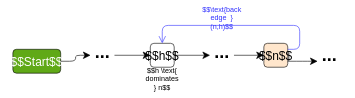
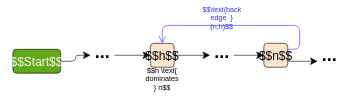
  <mxCell id="0" />
  <mxCell id="1" parent="0" />
  <mxCell id="2" style="edgeStyle=orthogonalEdgeStyle;rounded=1;orthogonalLoop=1;jettySize=auto;html=1;exitX=1;exitY=0.5;exitDx=0;exitDy=0;entryX=0;entryY=0.5;entryDx=0;entryDy=0;endSize=10;fontSize=20;" edge="1" parent="1" source="7" target="5"><mxGeometry relative="1" as="geometry" /></mxCell>
  <mxCell id="3" value="$$Start$$" style="rounded=1;whiteSpace=wrap;html=1;fontSize=20;fillColor=#60a917;fontColor=#ffffff;" vertex="1" parent="1"><mxGeometry x="20" y="82" width="80" height="40" as="geometry" /></mxCell>
  <mxCell id="4" style="edgeStyle=orthogonalEdgeStyle;rounded=1;orthogonalLoop=1;jettySize=auto;html=1;exitX=1;exitY=0.5;exitDx=0;exitDy=0;entryX=0;entryY=0.5;entryDx=0;entryDy=0;endSize=10;fontSize=20;" edge="1" parent="1" source="9" target="6"><mxGeometry relative="1" as="geometry" /></mxCell>
- <mxCell id="5" value="$$h$$" style="rounded=1;whiteSpace=wrap;html=1;fontSize=20;" vertex="1" parent="1"><mxGeometry x="250" y="72" width="40" height="40" as="geometry" /></mxCell>
+ <mxCell id="5" value="$$h$$" style="rounded=1;whiteSpace=wrap;html=1;fontSize=20;fillColor=#ffe6cc;" vertex="1" parent="1"><mxGeometry x="250" y="72" width="40" height="40" as="geometry" /></mxCell>
  <mxCell id="6" value="$$n$$" style="rounded=1;whiteSpace=wrap;html=1;fontSize=20;fillColor=#ffe6cc;" vertex="1" parent="1"><mxGeometry x="440" y="72" width="40" height="40" as="geometry" /></mxCell>
  <mxCell id="7" value="..." style="text;html=1;strokeColor=none;fillColor=none;align=center;verticalAlign=bottom;whiteSpace=wrap;rounded=0;labelBackgroundColor=none;fontSize=30;fontColor=default;fontStyle=1" vertex="1" parent="1"><mxGeometry x="150" y="77" width="40" height="30" as="geometry" /></mxCell>
  <mxCell id="8" style="edgeStyle=orthogonalEdgeStyle;rounded=1;orthogonalLoop=1;jettySize=auto;html=1;exitX=1;exitY=0.5;exitDx=0;exitDy=0;entryX=0;entryY=0.5;entryDx=0;entryDy=0;endSize=10;fontSize=20;" edge="1" parent="1" source="3" target="7"><mxGeometry relative="1" as="geometry"><mxPoint x="100" y="92" as="sourcePoint" /><mxPoint x="250" y="92" as="targetPoint" /></mxGeometry></mxCell>
  <mxCell id="9" value="..." style="text;html=1;strokeColor=none;fillColor=none;align=center;verticalAlign=bottom;whiteSpace=wrap;rounded=0;labelBackgroundColor=none;fontSize=30;fontColor=default;fontStyle=1" vertex="1" parent="1"><mxGeometry x="350" y="77" width="40" height="30" as="geometry" /></mxCell>
  <mxCell id="10" style="edgeStyle=orthogonalEdgeStyle;rounded=1;orthogonalLoop=1;jettySize=auto;html=1;exitX=1;exitY=0.5;exitDx=0;exitDy=0;entryX=0;entryY=0.5;entryDx=0;entryDy=0;endSize=10;fontSize=20;" edge="1" parent="1" source="5" target="9"><mxGeometry relative="1" as="geometry"><mxPoint x="290" y="92" as="sourcePoint" /><mxPoint x="440" y="92" as="targetPoint" /></mxGeometry></mxCell>
  <mxCell id="11" style="edgeStyle=orthogonalEdgeStyle;rounded=1;orthogonalLoop=1;jettySize=auto;html=1;exitX=1;exitY=0.25;exitDx=0;exitDy=0;entryX=0.5;entryY=0;entryDx=0;entryDy=0;endSize=10;fontSize=20;strokeColor=#3333FF;endArrow=open;" edge="1" parent="1" source="6" target="5"><mxGeometry relative="1" as="geometry"><mxPoint x="400" y="102" as="sourcePoint" /><mxPoint x="450" y="102" as="targetPoint" /><Array as="points"><mxPoint x="500" y="82" /><mxPoint x="500" y="42" /><mxPoint x="270" y="42" /></Array></mxGeometry></mxCell>
  <mxCell id="12" value="$$h \text{ dominates } n$$" style="text;html=1;strokeColor=none;fillColor=none;align=center;verticalAlign=middle;whiteSpace=wrap;rounded=0;" vertex="1" parent="1"><mxGeometry x="250" y="122" width="40" height="20" as="geometry" /></mxCell>
  <mxCell id="13" style="edgeStyle=orthogonalEdgeStyle;rounded=1;orthogonalLoop=1;jettySize=auto;html=1;exitX=1;exitY=0.75;exitDx=0;exitDy=0;entryX=0;entryY=0.5;entryDx=0;entryDy=0;endSize=10;fontSize=20;" edge="1" parent="1" source="6"><mxGeometry relative="1" as="geometry"><mxPoint x="480" y="102" as="sourcePoint" /><mxPoint x="530" y="102" as="targetPoint" /></mxGeometry></mxCell>
  <mxCell id="14" value="..." style="text;html=1;strokeColor=none;fillColor=none;align=center;verticalAlign=bottom;whiteSpace=wrap;rounded=0;labelBackgroundColor=none;fontSize=30;fontColor=default;fontStyle=1" vertex="1" parent="1"><mxGeometry x="530" y="82" width="40" height="30" as="geometry" /></mxCell>
  <mxCell id="15" value="$$\text{back edge&amp;nbsp; } (n,h)$$" style="text;html=1;strokeColor=none;fillColor=none;align=center;verticalAlign=middle;whiteSpace=wrap;rounded=0;fontColor=#3333FF;" vertex="1" parent="1"><mxGeometry x="350" y="20" width="40" height="20" as="geometry" /></mxCell>
